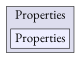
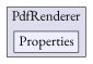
  digraph {
    compound=true
    fontname="EB Garamond"
    n1 [fillcolor="#eeeeff" fontname="EB Garamond" fontsize=24 label=Properties pencolor=black shape=box style=filled]
    subgraph cluster_1 {
      bgcolor="#ddddee"
      fontsize=24
-     label=Properties
+     label=PdfRenderer
      pencolor=black
      n1
    }
  }
